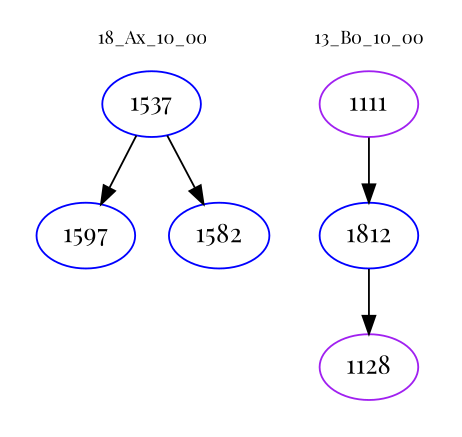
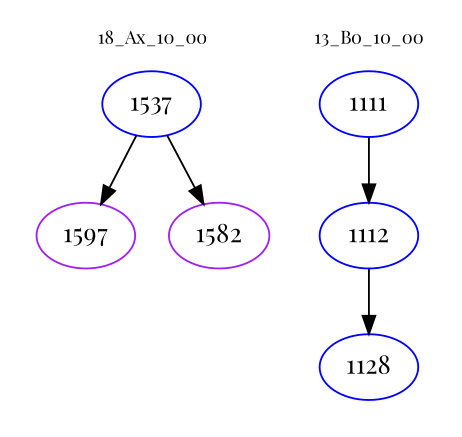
  digraph {
    fontname="Playfair Display"
    node [color=blue fontname="Playfair Display"]
    edge [color=black fontname="Playfair Display"]
    n1 [label=1537]
-   n2 [label=1597]
-   n3 [label=1582]
-   n4 [color=purple label=1111]
-   n5 [label=1812]
-   n6 [color=purple label=1128]
+   n2 [color=purple label=1597]
+   n3 [color=purple label=1582]
+   n4 [label=1111]
+   n5 [label=1112]
+   n6 [label=1128]
    subgraph cluster_1 {
      color=white
      fontsize=10
      label="18_Ax_10_00"
      n1
      n2
      n3
    }
    subgraph cluster_2 {
      color=white
      fontsize=10
      label="13_B0_10_00"
      n4
      n5
      n6
    }
    n1 -> n2
    n1 -> n3
    n4 -> n5
    n5 -> n6
  }
